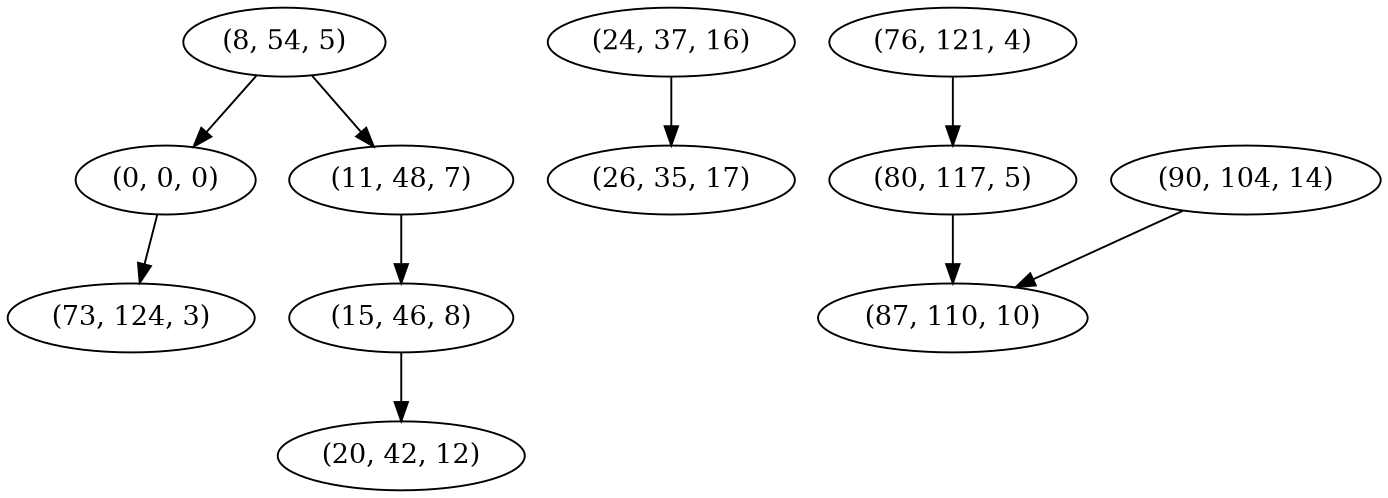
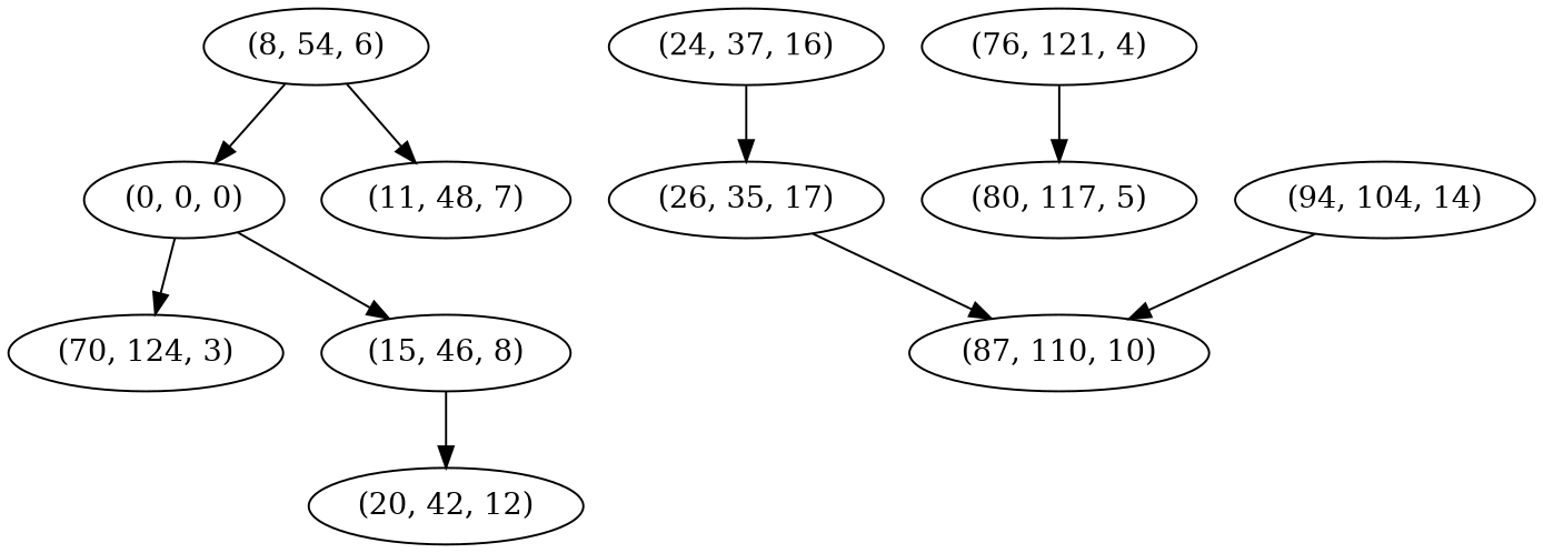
  digraph {
    "(0, 0, 0)"
-   "(73, 124, 3)"
-   "(8, 54, 6)" [label="(8, 54, 5)"]
+   "(73, 124, 3)" [label="(70, 124, 3)"]
+   "(8, 54, 6)"
    n4 [label="(11, 48, 7)"]
    "(15, 46, 8)"
    "(20, 42, 12)"
    "(24, 37, 16)"
    "(26, 35, 17)"
    "(76, 121, 4)"
    "(80, 117, 5)"
    "(87, 110, 10)"
-   "(94, 104, 14)" [label="(90, 104, 14)"]
+   "(94, 104, 14)"
    "(0, 0, 0)" -> "(73, 124, 3)"
    "(8, 54, 6)" -> "(0, 0, 0)"
    "(8, 54, 6)" -> n4
-   n4 -> "(15, 46, 8)"
+   "(0, 0, 0)" -> "(15, 46, 8)"
    "(15, 46, 8)" -> "(20, 42, 12)"
    "(24, 37, 16)" -> "(26, 35, 17)"
    "(76, 121, 4)" -> "(80, 117, 5)"
-   "(80, 117, 5)" -> "(87, 110, 10)"
+   "(26, 35, 17)" -> "(87, 110, 10)"
    "(94, 104, 14)" -> "(87, 110, 10)"
  }
